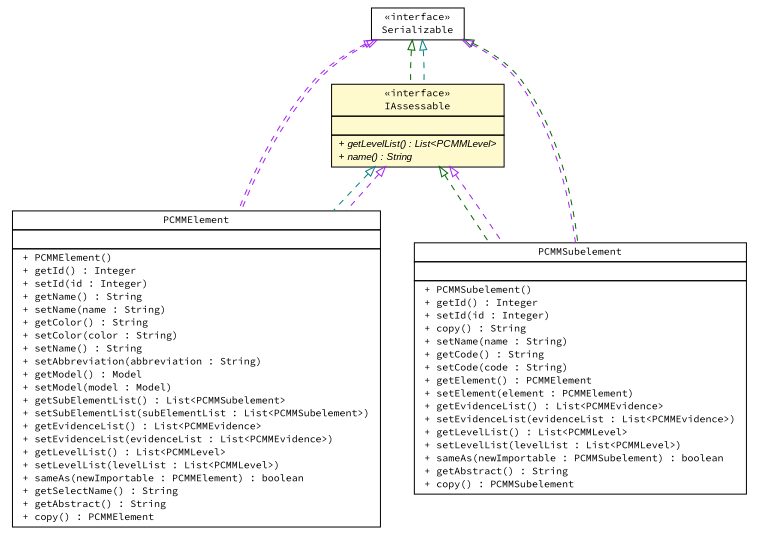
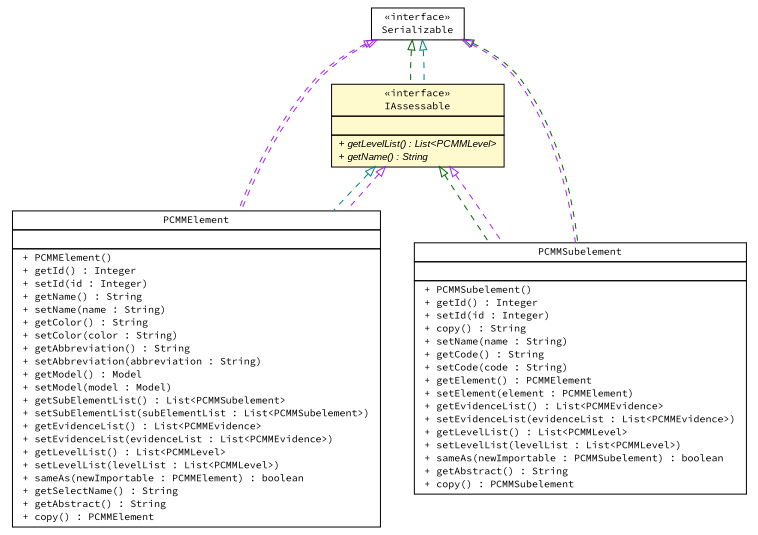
  digraph {
    fontname="Source Code Pro"
    nodesep=0.25
    ranksep=0.5
    node [fontcolor=black fontname="Source Code Pro" fontsize=10.0 shape=plaintext]
    edge [arrowtail=empty color=purple dir=back fontname="Source Code Pro" fontsize=10 headport=p labelfontname=arial labelfontsize=10 style=dashed tailport=p]
-   n1 [label=<<table title="gov.sandia.cf.model.IAssessable" border="0" cellborder="1" cellspacing="0" cellpadding="2" port="p" bgcolor="lemonChiffon" href="./IAssessable.html"> 		<tr><td><table border="0" cellspacing="0" cellpadding="1"> <tr><td align="center" balign="center"> &#171;interface&#187; </td></tr> <tr><td align="center" balign="center"> IAssessable </td></tr> 		</table></td></tr> 		<tr><td><table border="0" cellspacing="0" cellpadding="1"> <tr><td align="left" balign="left">  </td></tr> 		</table></td></tr> 		<tr><td><table border="0" cellspacing="0" cellpadding="1"> <tr><td align="left" balign="left"><font face="arial italic" point-size="10.0"> + getLevelList() : List&lt;PCMMLevel&gt; </font></td></tr> <tr><td align="left" balign="left"><font face="arial italic" point-size="10.0"> + name() : String </font></td></tr> 		</table></td></tr> 		</table>>]
-   n2 [label=<<table title="gov.sandia.cf.model.PCMMElement" border="0" cellborder="1" cellspacing="0" cellpadding="2" port="p" href="./PCMMElement.html"> 		<tr><td><table border="0" cellspacing="0" cellpadding="1"> <tr><td align="center" balign="center"> PCMMElement </td></tr> 		</table></td></tr> 		<tr><td><table border="0" cellspacing="0" cellpadding="1"> <tr><td align="left" balign="left">  </td></tr> 		</table></td></tr> 		<tr><td><table border="0" cellspacing="0" cellpadding="1"> <tr><td align="left" balign="left"> + PCMMElement() </td></tr> <tr><td align="left" balign="left"> + getId() : Integer </td></tr> <tr><td align="left" balign="left"> + setId(id : Integer) </td></tr> <tr><td align="left" balign="left"> + getName() : String </td></tr> <tr><td align="left" balign="left"> + setName(name : String) </td></tr> <tr><td align="left" balign="left"> + getColor() : String </td></tr> <tr><td align="left" balign="left"> + setColor(color : String) </td></tr> <tr><td align="left" balign="left"> + setName() : String </td></tr> <tr><td align="left" balign="left"> + setAbbreviation(abbreviation : String) </td></tr> <tr><td align="left" balign="left"> + getModel() : Model </td></tr> <tr><td align="left" balign="left"> + setModel(model : Model) </td></tr> <tr><td align="left" balign="left"> + getSubElementList() : List&lt;PCMMSubelement&gt; </td></tr> <tr><td align="left" balign="left"> + setSubElementList(subElementList : List&lt;PCMMSubelement&gt;) </td></tr> <tr><td align="left" balign="left"> + getEvidenceList() : List&lt;PCMMEvidence&gt; </td></tr> <tr><td align="left" balign="left"> + setEvidenceList(evidenceList : List&lt;PCMMEvidence&gt;) </td></tr> <tr><td align="left" balign="left"> + getLevelList() : List&lt;PCMMLevel&gt; </td></tr> <tr><td align="left" balign="left"> + setLevelList(levelList : List&lt;PCMMLevel&gt;) </td></tr> <tr><td align="left" balign="left"> + sameAs(newImportable : PCMMElement) : boolean </td></tr> <tr><td align="left" balign="left"> + getSelectName() : String </td></tr> <tr><td align="left" balign="left"> + getAbstract() : String </td></tr> <tr><td align="left" balign="left"> + copy() : PCMMElement </td></tr> 		</table></td></tr> 		</table>>]
+   n1 [label=<<table title="gov.sandia.cf.model.IAssessable" border="0" cellborder="1" cellspacing="0" cellpadding="2" port="p" bgcolor="lemonChiffon" href="./IAssessable.html"> 		<tr><td><table border="0" cellspacing="0" cellpadding="1"> <tr><td align="center" balign="center"> &#171;interface&#187; </td></tr> <tr><td align="center" balign="center"> IAssessable </td></tr> 		</table></td></tr> 		<tr><td><table border="0" cellspacing="0" cellpadding="1"> <tr><td align="left" balign="left">  </td></tr> 		</table></td></tr> 		<tr><td><table border="0" cellspacing="0" cellpadding="1"> <tr><td align="left" balign="left"><font face="arial italic" point-size="10.0"> + getLevelList() : List&lt;PCMMLevel&gt; </font></td></tr> <tr><td align="left" balign="left"><font face="arial italic" point-size="10.0"> + getName() : String </font></td></tr> 		</table></td></tr> 		</table>>]
+   n2 [label=<<table title="gov.sandia.cf.model.PCMMElement" border="0" cellborder="1" cellspacing="0" cellpadding="2" port="p" href="./PCMMElement.html"> 		<tr><td><table border="0" cellspacing="0" cellpadding="1"> <tr><td align="center" balign="center"> PCMMElement </td></tr> 		</table></td></tr> 		<tr><td><table border="0" cellspacing="0" cellpadding="1"> <tr><td align="left" balign="left">  </td></tr> 		</table></td></tr> 		<tr><td><table border="0" cellspacing="0" cellpadding="1"> <tr><td align="left" balign="left"> + PCMMElement() </td></tr> <tr><td align="left" balign="left"> + getId() : Integer </td></tr> <tr><td align="left" balign="left"> + setId(id : Integer) </td></tr> <tr><td align="left" balign="left"> + getName() : String </td></tr> <tr><td align="left" balign="left"> + setName(name : String) </td></tr> <tr><td align="left" balign="left"> + getColor() : String </td></tr> <tr><td align="left" balign="left"> + setColor(color : String) </td></tr> <tr><td align="left" balign="left"> + getAbbreviation() : String </td></tr> <tr><td align="left" balign="left"> + setAbbreviation(abbreviation : String) </td></tr> <tr><td align="left" balign="left"> + getModel() : Model </td></tr> <tr><td align="left" balign="left"> + setModel(model : Model) </td></tr> <tr><td align="left" balign="left"> + getSubElementList() : List&lt;PCMMSubelement&gt; </td></tr> <tr><td align="left" balign="left"> + setSubElementList(subElementList : List&lt;PCMMSubelement&gt;) </td></tr> <tr><td align="left" balign="left"> + getEvidenceList() : List&lt;PCMMEvidence&gt; </td></tr> <tr><td align="left" balign="left"> + setEvidenceList(evidenceList : List&lt;PCMMEvidence&gt;) </td></tr> <tr><td align="left" balign="left"> + getLevelList() : List&lt;PCMMLevel&gt; </td></tr> <tr><td align="left" balign="left"> + setLevelList(levelList : List&lt;PCMMLevel&gt;) </td></tr> <tr><td align="left" balign="left"> + sameAs(newImportable : PCMMElement) : boolean </td></tr> <tr><td align="left" balign="left"> + getSelectName() : String </td></tr> <tr><td align="left" balign="left"> + getAbstract() : String </td></tr> <tr><td align="left" balign="left"> + copy() : PCMMElement </td></tr> 		</table></td></tr> 		</table>>]
    n3 [label=<<table title="gov.sandia.cf.model.PCMMSubelement" border="0" cellborder="1" cellspacing="0" cellpadding="2" port="p" href="./PCMMSubelement.html"> 		<tr><td><table border="0" cellspacing="0" cellpadding="1"> <tr><td align="center" balign="center"> PCMMSubelement </td></tr> 		</table></td></tr> 		<tr><td><table border="0" cellspacing="0" cellpadding="1"> <tr><td align="left" balign="left">  </td></tr> 		</table></td></tr> 		<tr><td><table border="0" cellspacing="0" cellpadding="1"> <tr><td align="left" balign="left"> + PCMMSubelement() </td></tr> <tr><td align="left" balign="left"> + getId() : Integer </td></tr> <tr><td align="left" balign="left"> + setId(id : Integer) </td></tr> <tr><td align="left" balign="left"> + copy() : String </td></tr> <tr><td align="left" balign="left"> + setName(name : String) </td></tr> <tr><td align="left" balign="left"> + getCode() : String </td></tr> <tr><td align="left" balign="left"> + setCode(code : String) </td></tr> <tr><td align="left" balign="left"> + getElement() : PCMMElement </td></tr> <tr><td align="left" balign="left"> + setElement(element : PCMMElement) </td></tr> <tr><td align="left" balign="left"> + getEvidenceList() : List&lt;PCMMEvidence&gt; </td></tr> <tr><td align="left" balign="left"> + setEvidenceList(evidenceList : List&lt;PCMMEvidence&gt;) </td></tr> <tr><td align="left" balign="left"> + getLevelList() : List&lt;PCMMLevel&gt; </td></tr> <tr><td align="left" balign="left"> + setLevelList(levelList : List&lt;PCMMLevel&gt;) </td></tr> <tr><td align="left" balign="left"> + sameAs(newImportable : PCMMSubelement) : boolean </td></tr> <tr><td align="left" balign="left"> + getAbstract() : String </td></tr> <tr><td align="left" balign="left"> + copy() : PCMMSubelement </td></tr> 		</table></td></tr> 		</table>>]
    n4 [label=<<table title="java.io.Serializable" border="0" cellborder="1" cellspacing="0" cellpadding="2" port="p" href="http://java.sun.com/j2se/1.4.2/docs/api/java/io/Serializable.html"> 		<tr><td><table border="0" cellspacing="0" cellpadding="1"> <tr><td align="center" balign="center"> &#171;interface&#187; </td></tr> <tr><td align="center" balign="center"> Serializable </td></tr> 		</table></td></tr> 		</table>>]
    n1 -> n2 [color=teal]
    n1 -> n2
    n1 -> n3 [color=darkgreen]
    n1 -> n3
    n4 -> n1 [color=darkgreen]
    n4 -> n1 [color=teal]
    n4 -> n2
    n4 -> n2
    n4 -> n3 [color=darkgreen]
    n4 -> n3
  }
